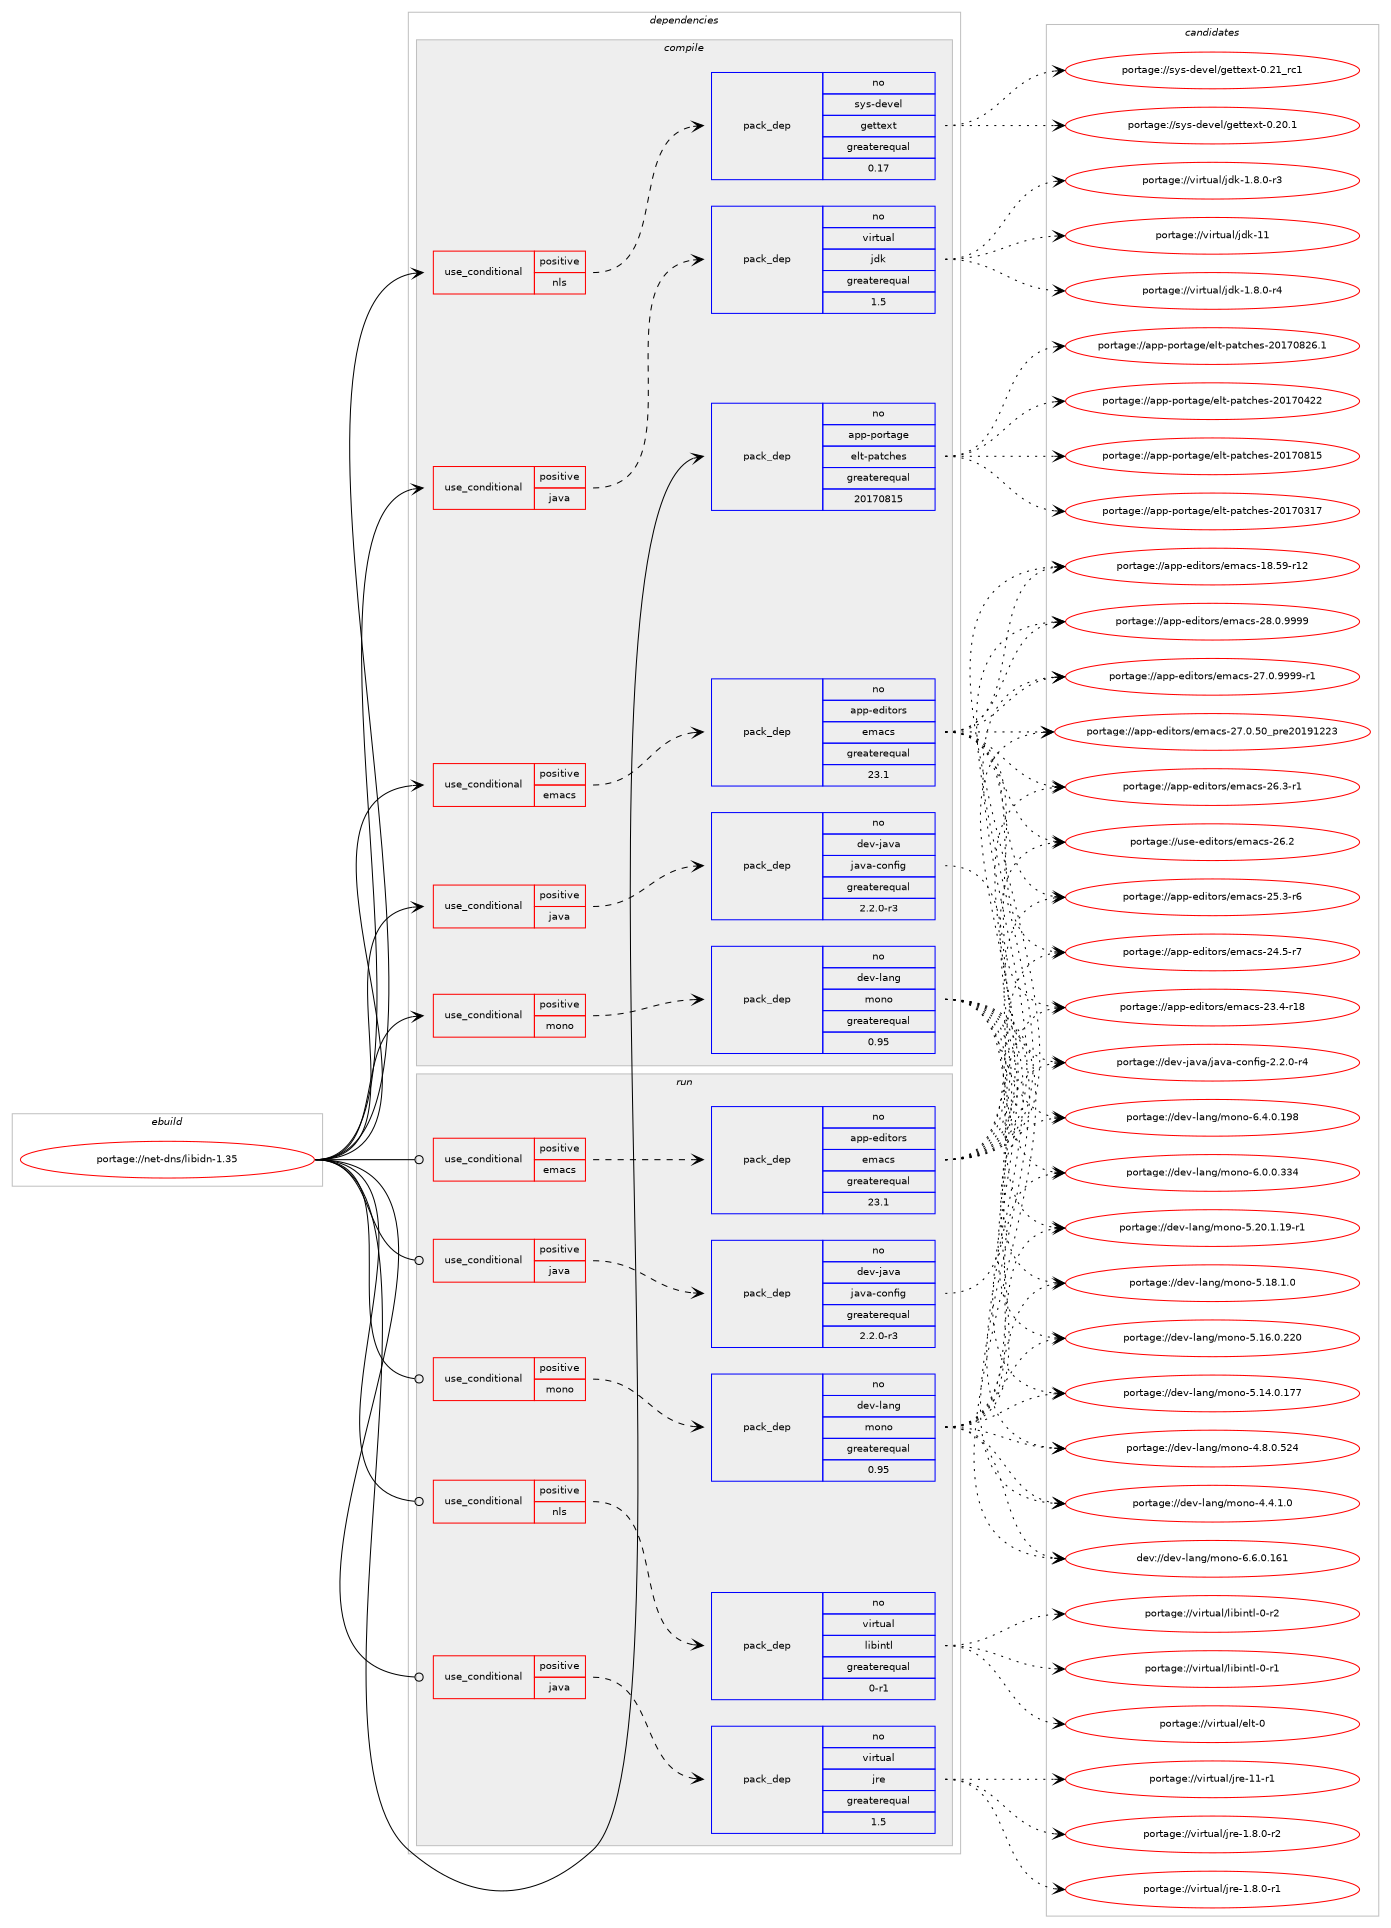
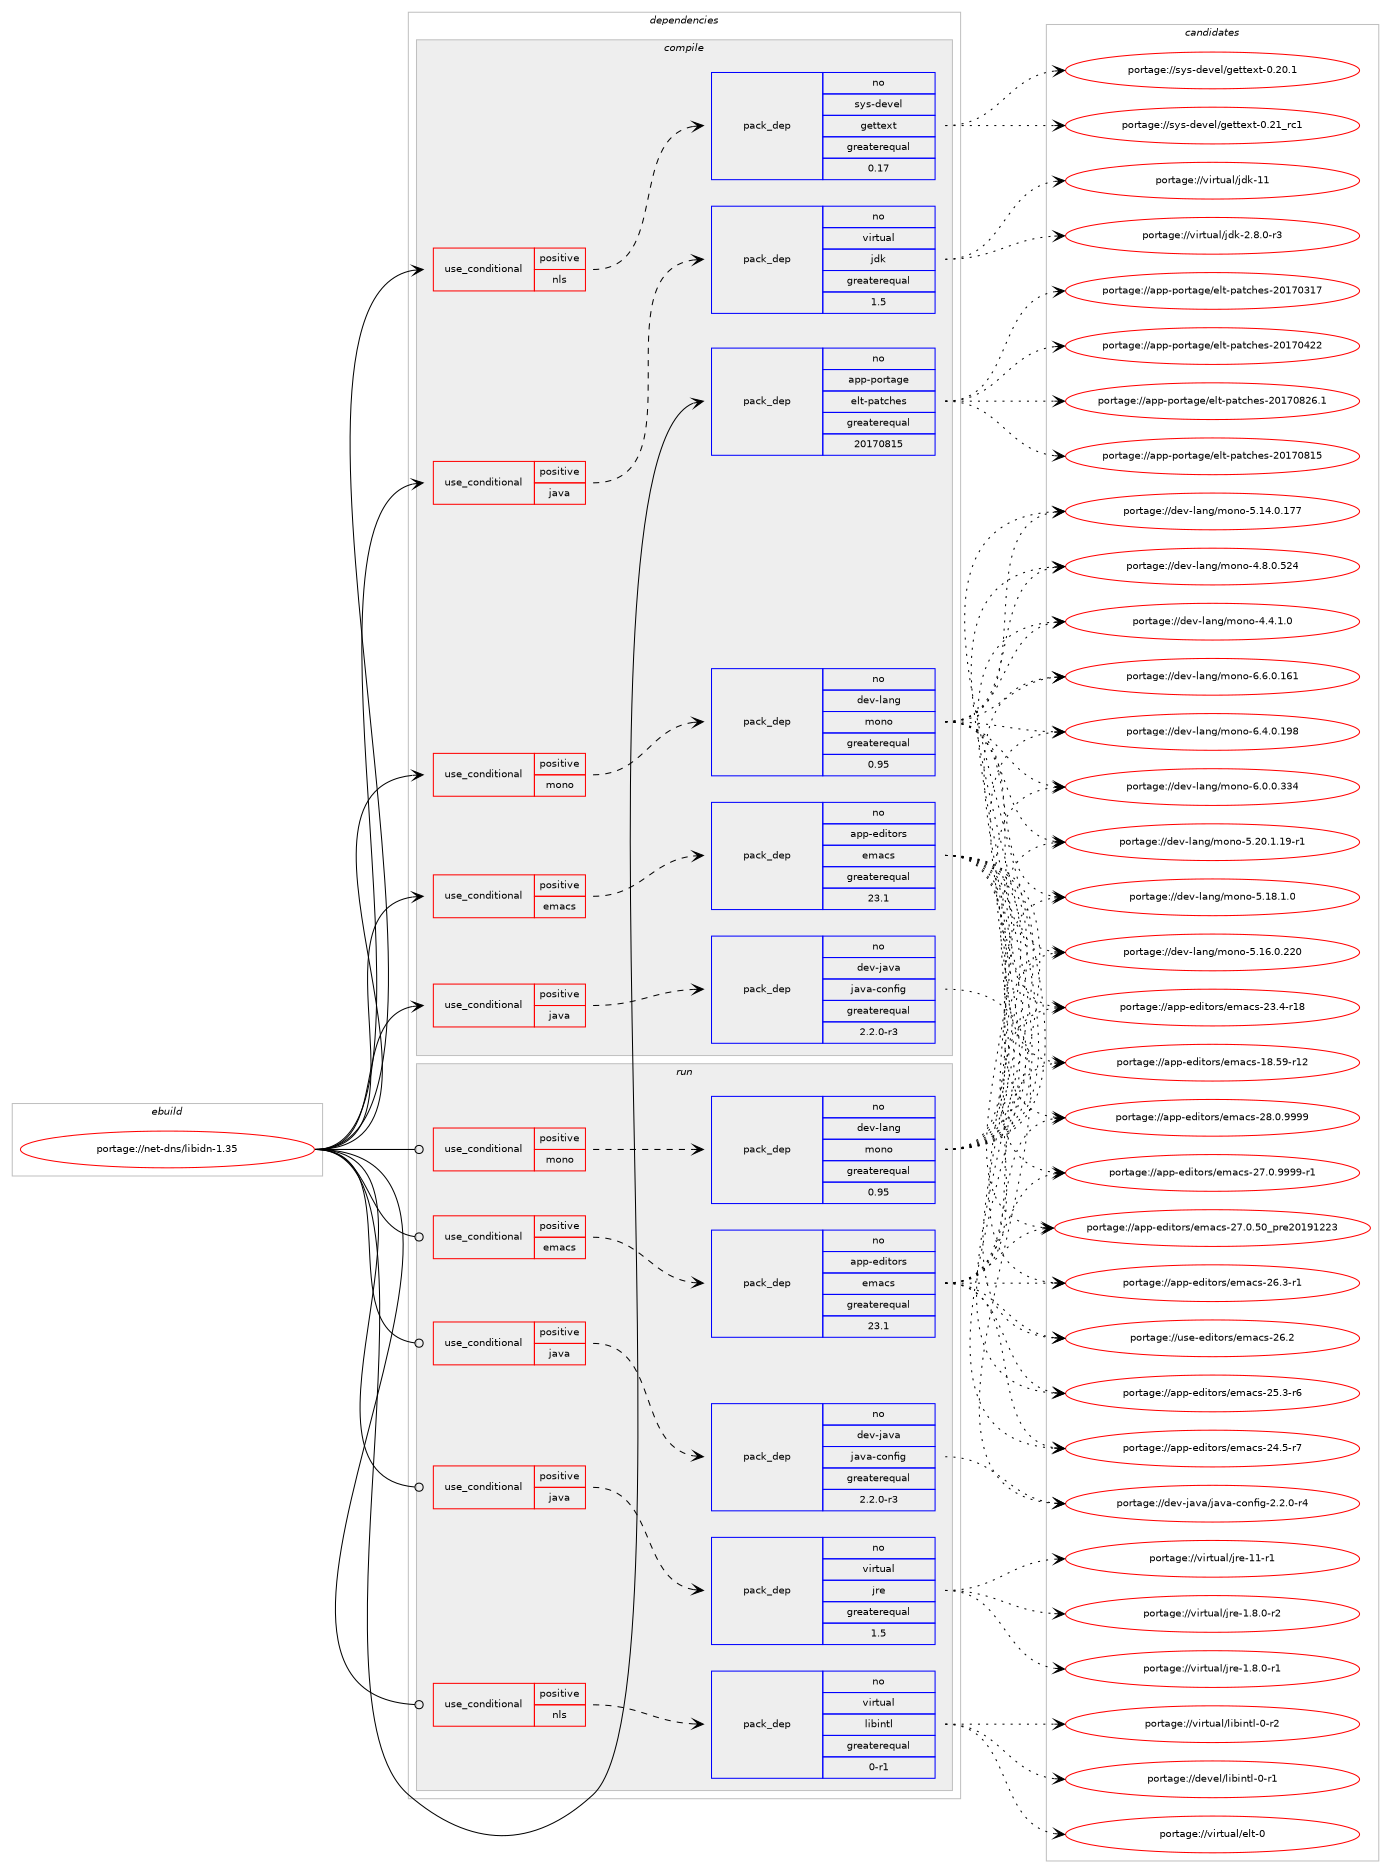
  digraph {
    compound=true
    concentrate=true
    fontname=Helvetica
    fontsize=10
    newrank=true
    rankdir=LR
    ranksep=1.5
    node [color=red fontname=Helvetica fontsize=10]
    edge [arrowhead=vee headport=w style=dotted tailport=e weight=100]
    n1 [label="portage://net-dns/libidn-1.35" width=4]
    n2 [color=blue label=<<TABLE BORDER="0" CELLBORDER="1" CELLSPACING="0" CELLPADDING="4" WIDTH="220"><TR><TD ROWSPAN="6" CELLPADDING="30">pack_dep</TD></TR><TR><TD WIDTH="110">no</TD></TR><TR><TD>app-editors</TD></TR><TR><TD>emacs</TD></TR><TR><TD>greaterequal</TD></TR><TR><TD>23.1</TD></TR></TABLE>> shape=none]
    n3 [label=<<TABLE BORDER="0" CELLBORDER="1" CELLSPACING="0" CELLPADDING="4"><TR><TD ROWSPAN="3" CELLPADDING="10">use_conditional</TD></TR><TR><TD>positive</TD></TR><TR><TD>emacs</TD></TR></TABLE>> shape=none]
    n4 [color=blue label=<<TABLE BORDER="0" CELLBORDER="1" CELLSPACING="0" CELLPADDING="4" WIDTH="220"><TR><TD ROWSPAN="6" CELLPADDING="30">pack_dep</TD></TR><TR><TD WIDTH="110">no</TD></TR><TR><TD>dev-java</TD></TR><TR><TD>java-config</TD></TR><TR><TD>greaterequal</TD></TR><TR><TD>2.2.0-r3</TD></TR></TABLE>> shape=none]
    n5 [label=<<TABLE BORDER="0" CELLBORDER="1" CELLSPACING="0" CELLPADDING="4"><TR><TD ROWSPAN="3" CELLPADDING="10">use_conditional</TD></TR><TR><TD>positive</TD></TR><TR><TD>java</TD></TR></TABLE>> shape=none]
    n6 [color=blue label=<<TABLE BORDER="0" CELLBORDER="1" CELLSPACING="0" CELLPADDING="4" WIDTH="220"><TR><TD ROWSPAN="6" CELLPADDING="30">pack_dep</TD></TR><TR><TD WIDTH="110">no</TD></TR><TR><TD>virtual</TD></TR><TR><TD>jdk</TD></TR><TR><TD>greaterequal</TD></TR><TR><TD>1.5</TD></TR></TABLE>> shape=none]
    n7 [label=<<TABLE BORDER="0" CELLBORDER="1" CELLSPACING="0" CELLPADDING="4"><TR><TD ROWSPAN="3" CELLPADDING="10">use_conditional</TD></TR><TR><TD>positive</TD></TR><TR><TD>java</TD></TR></TABLE>> shape=none]
    n8 [color=blue label=<<TABLE BORDER="0" CELLBORDER="1" CELLSPACING="0" CELLPADDING="4" WIDTH="220"><TR><TD ROWSPAN="6" CELLPADDING="30">pack_dep</TD></TR><TR><TD WIDTH="110">no</TD></TR><TR><TD>dev-lang</TD></TR><TR><TD>mono</TD></TR><TR><TD>greaterequal</TD></TR><TR><TD>0.95</TD></TR></TABLE>> shape=none]
    n9 [label=<<TABLE BORDER="0" CELLBORDER="1" CELLSPACING="0" CELLPADDING="4"><TR><TD ROWSPAN="3" CELLPADDING="10">use_conditional</TD></TR><TR><TD>positive</TD></TR><TR><TD>mono</TD></TR></TABLE>> shape=none]
    n10 [color=blue label=<<TABLE BORDER="0" CELLBORDER="1" CELLSPACING="0" CELLPADDING="4" WIDTH="220"><TR><TD ROWSPAN="6" CELLPADDING="30">pack_dep</TD></TR><TR><TD WIDTH="110">no</TD></TR><TR><TD>sys-devel</TD></TR><TR><TD>gettext</TD></TR><TR><TD>greaterequal</TD></TR><TR><TD>0.17</TD></TR></TABLE>> shape=none]
    n11 [label=<<TABLE BORDER="0" CELLBORDER="1" CELLSPACING="0" CELLPADDING="4"><TR><TD ROWSPAN="3" CELLPADDING="10">use_conditional</TD></TR><TR><TD>positive</TD></TR><TR><TD>nls</TD></TR></TABLE>> shape=none]
    n12 [color=blue label=<<TABLE BORDER="0" CELLBORDER="1" CELLSPACING="0" CELLPADDING="4" WIDTH="220"><TR><TD ROWSPAN="6" CELLPADDING="30">pack_dep</TD></TR><TR><TD WIDTH="110">no</TD></TR><TR><TD>app-portage</TD></TR><TR><TD>elt-patches</TD></TR><TR><TD>greaterequal</TD></TR><TR><TD>20170815</TD></TR></TABLE>> shape=none]
    n13 [color=blue label=<<TABLE BORDER="0" CELLBORDER="1" CELLSPACING="0" CELLPADDING="4" WIDTH="220"><TR><TD ROWSPAN="6" CELLPADDING="30">pack_dep</TD></TR><TR><TD WIDTH="110">no</TD></TR><TR><TD>app-editors</TD></TR><TR><TD>emacs</TD></TR><TR><TD>greaterequal</TD></TR><TR><TD>23.1</TD></TR></TABLE>> shape=none]
    n14 [label=<<TABLE BORDER="0" CELLBORDER="1" CELLSPACING="0" CELLPADDING="4"><TR><TD ROWSPAN="3" CELLPADDING="10">use_conditional</TD></TR><TR><TD>positive</TD></TR><TR><TD>emacs</TD></TR></TABLE>> shape=none]
    n15 [color=blue label=<<TABLE BORDER="0" CELLBORDER="1" CELLSPACING="0" CELLPADDING="4" WIDTH="220"><TR><TD ROWSPAN="6" CELLPADDING="30">pack_dep</TD></TR><TR><TD WIDTH="110">no</TD></TR><TR><TD>dev-java</TD></TR><TR><TD>java-config</TD></TR><TR><TD>greaterequal</TD></TR><TR><TD>2.2.0-r3</TD></TR></TABLE>> shape=none]
    n16 [label=<<TABLE BORDER="0" CELLBORDER="1" CELLSPACING="0" CELLPADDING="4"><TR><TD ROWSPAN="3" CELLPADDING="10">use_conditional</TD></TR><TR><TD>positive</TD></TR><TR><TD>java</TD></TR></TABLE>> shape=none]
    n17 [color=blue label=<<TABLE BORDER="0" CELLBORDER="1" CELLSPACING="0" CELLPADDING="4" WIDTH="220"><TR><TD ROWSPAN="6" CELLPADDING="30">pack_dep</TD></TR><TR><TD WIDTH="110">no</TD></TR><TR><TD>virtual</TD></TR><TR><TD>jre</TD></TR><TR><TD>greaterequal</TD></TR><TR><TD>1.5</TD></TR></TABLE>> shape=none]
    n18 [label=<<TABLE BORDER="0" CELLBORDER="1" CELLSPACING="0" CELLPADDING="4"><TR><TD ROWSPAN="3" CELLPADDING="10">use_conditional</TD></TR><TR><TD>positive</TD></TR><TR><TD>java</TD></TR></TABLE>> shape=none]
    n19 [color=blue label=<<TABLE BORDER="0" CELLBORDER="1" CELLSPACING="0" CELLPADDING="4" WIDTH="220"><TR><TD ROWSPAN="6" CELLPADDING="30">pack_dep</TD></TR><TR><TD WIDTH="110">no</TD></TR><TR><TD>dev-lang</TD></TR><TR><TD>mono</TD></TR><TR><TD>greaterequal</TD></TR><TR><TD>0.95</TD></TR></TABLE>> shape=none]
    n20 [label=<<TABLE BORDER="0" CELLBORDER="1" CELLSPACING="0" CELLPADDING="4"><TR><TD ROWSPAN="3" CELLPADDING="10">use_conditional</TD></TR><TR><TD>positive</TD></TR><TR><TD>mono</TD></TR></TABLE>> shape=none]
    n21 [color=blue label=<<TABLE BORDER="0" CELLBORDER="1" CELLSPACING="0" CELLPADDING="4" WIDTH="220"><TR><TD ROWSPAN="6" CELLPADDING="30">pack_dep</TD></TR><TR><TD WIDTH="110">no</TD></TR><TR><TD>virtual</TD></TR><TR><TD>libintl</TD></TR><TR><TD>greaterequal</TD></TR><TR><TD>0-r1</TD></TR></TABLE>> shape=none]
    n22 [label=<<TABLE BORDER="0" CELLBORDER="1" CELLSPACING="0" CELLPADDING="4"><TR><TD ROWSPAN="3" CELLPADDING="10">use_conditional</TD></TR><TR><TD>positive</TD></TR><TR><TD>nls</TD></TR></TABLE>> shape=none]
    n23 [label="portage://app-editors/emacs-28.0.9999" width=4]
    n24 [label="portage://app-editors/emacs-27.0.9999-r1" width=4]
    n25 [label="portage://app-editors/emacs-27.0.50_pre20191223" width=4]
    n26 [label="portage://app-editors/emacs-26.3-r1" width=4]
    n27 [label="portage://use-editors/emacs-26.2" width=4]
    n28 [label="portage://app-editors/emacs-25.3-r6" width=4]
    n29 [label="portage://app-editors/emacs-24.5-r7" width=4]
    n30 [label="portage://app-editors/emacs-23.4-r18" width=4]
    n31 [label="portage://app-editors/emacs-18.59-r12" width=4]
    n32 [label="portage://dev-java/java-config-2.2.0-r4" width=4]
    n33 [label="portage://virtual/jdk-11" width=4]
-   n34 [label="portage://virtual/jdk-1.8.0-r4" width=4]
-   n35 [label="portage://virtual/jdk-1.8.0-r3" width=4]
-   n36 [label="dev://dev-lang/mono-6.6.0.161" width=4]
+   n35 [label="portage://virtual/jdk-2.8.0-r3" width=4]
+   n36 [label="portage://dev-lang/mono-6.6.0.161" width=4]
    n37 [label="portage://dev-lang/mono-6.4.0.198" width=4]
    n38 [label="portage://dev-lang/mono-6.0.0.334" width=4]
    n39 [label="portage://dev-lang/mono-5.20.1.19-r1" width=4]
    n40 [label="portage://dev-lang/mono-5.18.1.0" width=4]
    n41 [label="portage://dev-lang/mono-5.16.0.220" width=4]
    n42 [label="portage://dev-lang/mono-5.14.0.177" width=4]
    n43 [label="portage://dev-lang/mono-4.8.0.524" width=4]
    n44 [label="portage://dev-lang/mono-4.4.1.0" width=4]
    n45 [label="portage://sys-devel/gettext-0.21_rc1" width=4]
    n46 [label="portage://sys-devel/gettext-0.20.1" width=4]
    n47 [label="portage://app-portage/elt-patches-20170826.1" width=4]
    n48 [label="portage://app-portage/elt-patches-20170815" width=4]
    n49 [label="portage://app-portage/elt-patches-20170422" width=4]
    n50 [label="portage://app-portage/elt-patches-20170317" width=4]
    n51 [label="portage://virtual/jre-11-r1" width=4]
    n52 [label="portage://virtual/jre-1.8.0-r2" width=4]
    n53 [label="portage://virtual/jre-1.8.0-r1" width=4]
    n54 [label="portage://virtual/libintl-0-r2" width=4]
-   n55 [label="portage://virtual/libintl-0-r1" width=4]
+   n55 [label="portage://devel/libintl-0-r1" width=4]
    n56 [label="portage://virtual/elt-0" width=4]
    subgraph cluster_1 {
      color=gray
      label=<<i>ebuild</i>>
      rank=same
      n1
    }
    subgraph cluster_2 {
      color=gray
      label=<<i>dependencies</i>>
      subgraph cluster_3 {
        color=gray
        fillcolor="#eeeeee"
        label=<<i>compile</i>>
        style=filled
        subgraph sub_4 {
          color=gray
          fillcolor="#eeeeee"
          label=<<i>compile</i>>
          style=filled
          n3
          subgraph sub_5 {
            color=gray
            fillcolor="#eeeeee"
            label=<<i>compile</i>>
            style=filled
            n2
          }
        }
        subgraph sub_6 {
          color=gray
          fillcolor="#eeeeee"
          label=<<i>compile</i>>
          style=filled
          n5
          subgraph sub_7 {
            color=gray
            fillcolor="#eeeeee"
            label=<<i>compile</i>>
            style=filled
            n4
          }
        }
        subgraph sub_8 {
          color=gray
          fillcolor="#eeeeee"
          label=<<i>compile</i>>
          style=filled
          n7
          subgraph sub_9 {
            color=gray
            fillcolor="#eeeeee"
            label=<<i>compile</i>>
            style=filled
            n6
          }
        }
        subgraph sub_10 {
          color=gray
          fillcolor="#eeeeee"
          label=<<i>compile</i>>
          style=filled
          n9
          subgraph sub_11 {
            color=gray
            fillcolor="#eeeeee"
            label=<<i>compile</i>>
            style=filled
            n8
          }
        }
        subgraph sub_12 {
          color=gray
          fillcolor="#eeeeee"
          label=<<i>compile</i>>
          style=filled
          n11
          subgraph sub_13 {
            color=gray
            fillcolor="#eeeeee"
            label=<<i>compile</i>>
            style=filled
            n10
          }
        }
        subgraph sub_14 {
          color=gray
          fillcolor="#eeeeee"
          label=<<i>compile</i>>
          style=filled
          n12
        }
      }
      subgraph cluster_15 {
        color=gray
        fillcolor="#eeeeee"
        label=<<i>compile and run</i>>
        style=filled
      }
      subgraph cluster_16 {
        color=gray
        fillcolor="#eeeeee"
        label=<<i>run</i>>
        style=filled
        subgraph sub_17 {
          color=gray
          fillcolor="#eeeeee"
          label=<<i>run</i>>
          style=filled
          n14
          subgraph sub_18 {
            color=gray
            fillcolor="#eeeeee"
            label=<<i>run</i>>
            style=filled
            n13
          }
        }
        subgraph sub_19 {
          color=gray
          fillcolor="#eeeeee"
          label=<<i>run</i>>
          style=filled
          n16
          subgraph sub_20 {
            color=gray
            fillcolor="#eeeeee"
            label=<<i>run</i>>
            style=filled
            n15
          }
        }
        subgraph sub_21 {
          color=gray
          fillcolor="#eeeeee"
          label=<<i>run</i>>
          style=filled
          n18
          subgraph sub_22 {
            color=gray
            fillcolor="#eeeeee"
            label=<<i>run</i>>
            style=filled
            n17
          }
        }
        subgraph sub_23 {
          color=gray
          fillcolor="#eeeeee"
          label=<<i>run</i>>
          style=filled
          n20
          subgraph sub_24 {
            color=gray
            fillcolor="#eeeeee"
            label=<<i>run</i>>
            style=filled
            n19
          }
        }
        subgraph sub_25 {
          color=gray
          fillcolor="#eeeeee"
          label=<<i>run</i>>
          style=filled
          n22
          subgraph sub_26 {
            color=gray
            fillcolor="#eeeeee"
            label=<<i>run</i>>
            style=filled
            n21
          }
        }
      }
    }
    subgraph cluster_27 {
      color=gray
      label=<<i>candidates</i>>
      rank=same
      subgraph sub_28 {
        color=black
        label=<<i>candidates</i>>
        nodesep=1
        rank=same
        n23
        n24
        n25
        n26
        n27
        n28
        n29
        n30
        n31
      }
      subgraph sub_29 {
        color=black
        label=<<i>candidates</i>>
        nodesep=1
        rank=same
        n32
      }
      subgraph sub_30 {
        color=black
        label=<<i>candidates</i>>
        nodesep=1
        rank=same
        n33
-       n34
        n35
      }
      subgraph sub_31 {
        color=black
        label=<<i>candidates</i>>
        nodesep=1
        rank=same
        n36
        n37
        n38
        n39
        n40
        n41
        n42
        n43
        n44
      }
      subgraph sub_32 {
        color=black
        label=<<i>candidates</i>>
        nodesep=1
        rank=same
        n45
        n46
      }
      subgraph sub_33 {
        color=black
        label=<<i>candidates</i>>
        nodesep=1
        rank=same
        n47
        n48
        n49
        n50
      }
      subgraph sub_34 {
        color=black
        label=<<i>candidates</i>>
        nodesep=1
        rank=same
        n23
        n24
        n25
        n26
        n27
        n28
        n29
        n30
        n31
      }
      subgraph sub_35 {
        color=black
        label=<<i>candidates</i>>
        nodesep=1
        rank=same
        n32
      }
      subgraph sub_36 {
        color=black
        label=<<i>candidates</i>>
        nodesep=1
        rank=same
        n51
        n52
        n53
      }
      subgraph sub_37 {
        color=black
        label=<<i>candidates</i>>
        nodesep=1
        rank=same
        n36
        n37
        n38
        n39
        n40
        n41
        n42
        n43
        n44
      }
      subgraph sub_38 {
        color=black
        label=<<i>candidates</i>>
        nodesep=1
        rank=same
        n54
        n55
        n56
      }
    }
    n1 -> n3 [style=solid weight=20]
    n1 -> n5 [style=solid weight=20]
    n1 -> n7 [style=solid weight=20]
    n1 -> n9 [style=solid weight=20]
    n1 -> n11 [style=solid weight=20]
    n1 -> n12 [style=solid weight=20]
    n1 -> n14 [arrowhead=odot style=solid weight=20]
    n1 -> n16 [arrowhead=odot style=solid weight=20]
    n1 -> n18 [arrowhead=odot style=solid weight=20]
    n1 -> n20 [arrowhead=odot style=solid weight=20]
    n1 -> n22 [arrowhead=odot style=solid weight=20]
    n2 -> n23
    n2 -> n24
    n2 -> n25
    n2 -> n26
    n2 -> n27
    n2 -> n28
    n2 -> n29
    n2 -> n30
    n2 -> n31
    n3 -> n2 [style=dashed weight=20]
    n4 -> n32
    n5 -> n4 [style=dashed weight=20]
    n6 -> n33
-   n6 -> n34
    n6 -> n35
    n7 -> n6 [style=dashed weight=20]
    n8 -> n36
    n8 -> n37
    n8 -> n38
    n8 -> n39
    n8 -> n40
    n8 -> n41
    n8 -> n42
    n8 -> n43
    n8 -> n44
    n9 -> n8 [style=dashed weight=20]
    n10 -> n45
    n10 -> n46
    n11 -> n10 [style=dashed weight=20]
    n12 -> n47
    n12 -> n48
    n12 -> n49
    n12 -> n50
    n13 -> n23
    n13 -> n24
    n13 -> n25
    n13 -> n26
    n13 -> n27
    n13 -> n28
    n13 -> n29
    n13 -> n30
    n13 -> n31
    n14 -> n13 [style=dashed weight=20]
    n15 -> n32
    n16 -> n15 [style=dashed weight=20]
    n17 -> n51
    n17 -> n52
    n17 -> n53
    n18 -> n17 [style=dashed weight=20]
    n19 -> n36
    n19 -> n37
    n19 -> n38
    n19 -> n39
    n19 -> n40
    n19 -> n41
    n19 -> n42
    n19 -> n43
    n19 -> n44
    n20 -> n19 [style=dashed weight=20]
    n21 -> n54
    n21 -> n55
    n21 -> n56
    n22 -> n21 [style=dashed weight=20]
  }
